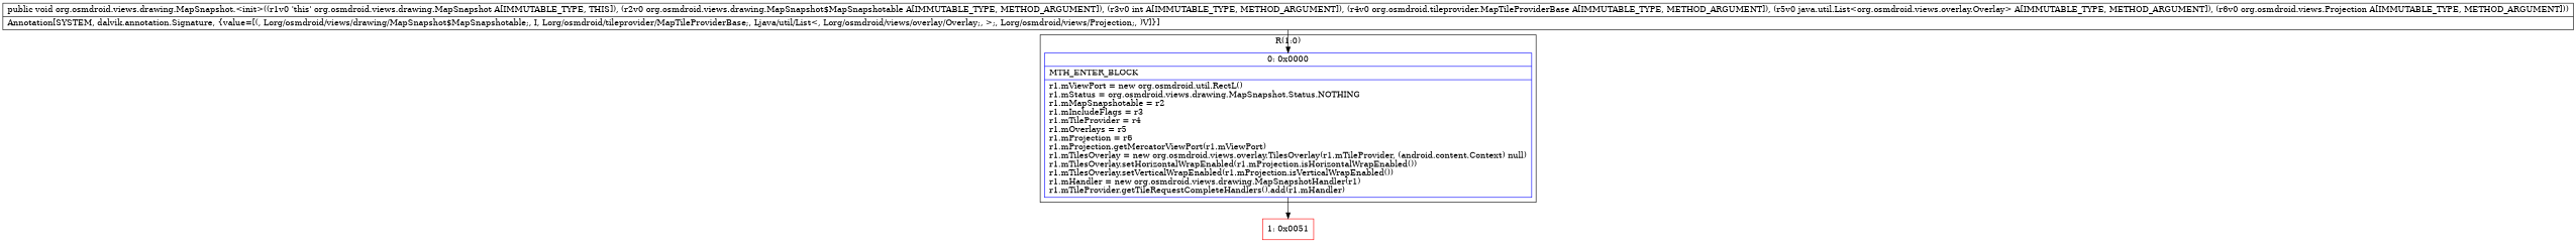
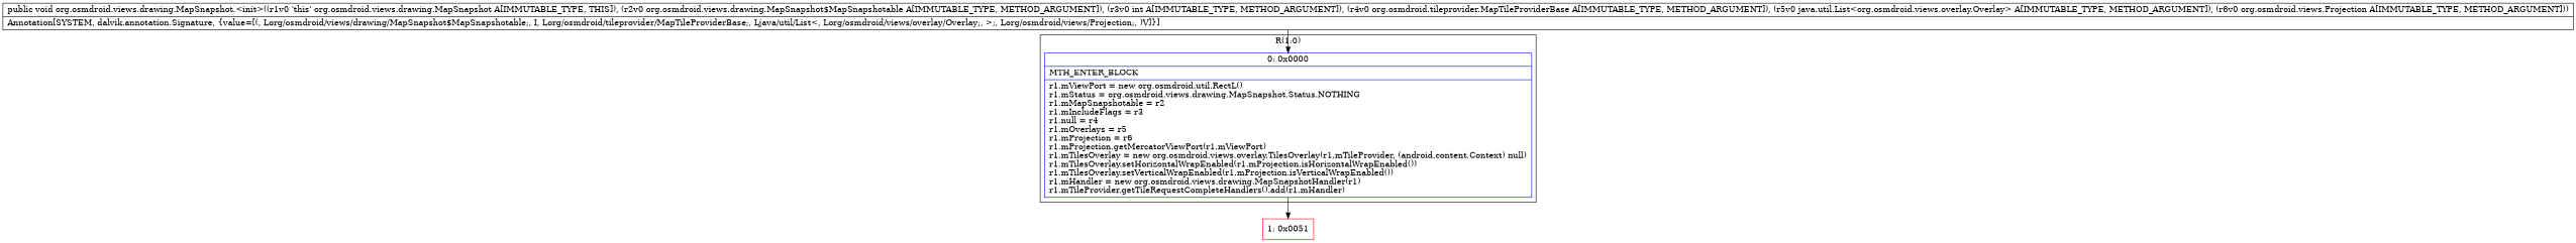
  digraph {
    node [shape=record]
-   n1 [color=blue label="{0\:\ 0x0000|MTH_ENTER_BLOCK\l|r1.mViewPort = new org.osmdroid.util.RectL()\lr1.mStatus = org.osmdroid.views.drawing.MapSnapshot.Status.NOTHING\lr1.mMapSnapshotable = r2\lr1.mIncludeFlags = r3\lr1.mTileProvider = r4\lr1.mOverlays = r5\lr1.mProjection = r6\lr1.mProjection.getMercatorViewPort(r1.mViewPort)\lr1.mTilesOverlay = new org.osmdroid.views.overlay.TilesOverlay(r1.mTileProvider, (android.content.Context) null)\lr1.mTilesOverlay.setHorizontalWrapEnabled(r1.mProjection.isHorizontalWrapEnabled())\lr1.mTilesOverlay.setVerticalWrapEnabled(r1.mProjection.isVerticalWrapEnabled())\lr1.mHandler = new org.osmdroid.views.drawing.MapSnapshotHandler(r1)\lr1.mTileProvider.getTileRequestCompleteHandlers().add(r1.mHandler)\l}"]
+   n1 [color=blue label="{0\:\ 0x0000|MTH_ENTER_BLOCK\l|r1.mViewPort = new org.osmdroid.util.RectL()\lr1.mStatus = org.osmdroid.views.drawing.MapSnapshot.Status.NOTHING\lr1.mMapSnapshotable = r2\lr1.mIncludeFlags = r3\lr1.null = r4\lr1.mOverlays = r5\lr1.mProjection = r6\lr1.mProjection.getMercatorViewPort(r1.mViewPort)\lr1.mTilesOverlay = new org.osmdroid.views.overlay.TilesOverlay(r1.mTileProvider, (android.content.Context) null)\lr1.mTilesOverlay.setHorizontalWrapEnabled(r1.mProjection.isHorizontalWrapEnabled())\lr1.mTilesOverlay.setVerticalWrapEnabled(r1.mProjection.isVerticalWrapEnabled())\lr1.mHandler = new org.osmdroid.views.drawing.MapSnapshotHandler(r1)\lr1.mTileProvider.getTileRequestCompleteHandlers().add(r1.mHandler)\l}"]
    n2 [color=red label="{1\:\ 0x0051}"]
    n3 [label="{public void org.osmdroid.views.drawing.MapSnapshot.\<init\>((r1v0 'this' org.osmdroid.views.drawing.MapSnapshot A[IMMUTABLE_TYPE, THIS]), (r2v0 org.osmdroid.views.drawing.MapSnapshot$MapSnapshotable A[IMMUTABLE_TYPE, METHOD_ARGUMENT]), (r3v0 int A[IMMUTABLE_TYPE, METHOD_ARGUMENT]), (r4v0 org.osmdroid.tileprovider.MapTileProviderBase A[IMMUTABLE_TYPE, METHOD_ARGUMENT]), (r5v0 java.util.List\<org.osmdroid.views.overlay.Overlay\> A[IMMUTABLE_TYPE, METHOD_ARGUMENT]), (r6v0 org.osmdroid.views.Projection A[IMMUTABLE_TYPE, METHOD_ARGUMENT]))  | Annotation[SYSTEM, dalvik.annotation.Signature, \{value=[(, Lorg\/osmdroid\/views\/drawing\/MapSnapshot$MapSnapshotable;, I, Lorg\/osmdroid\/tileprovider\/MapTileProviderBase;, Ljava\/util\/List\<, Lorg\/osmdroid\/views\/overlay\/Overlay;, \>;, Lorg\/osmdroid\/views\/Projection;, )V]\}]\l}"]
    subgraph cluster_1 {
      label="R(1:0)"
      n1
    }
    n1 -> n2
    n3 -> n1
  }
